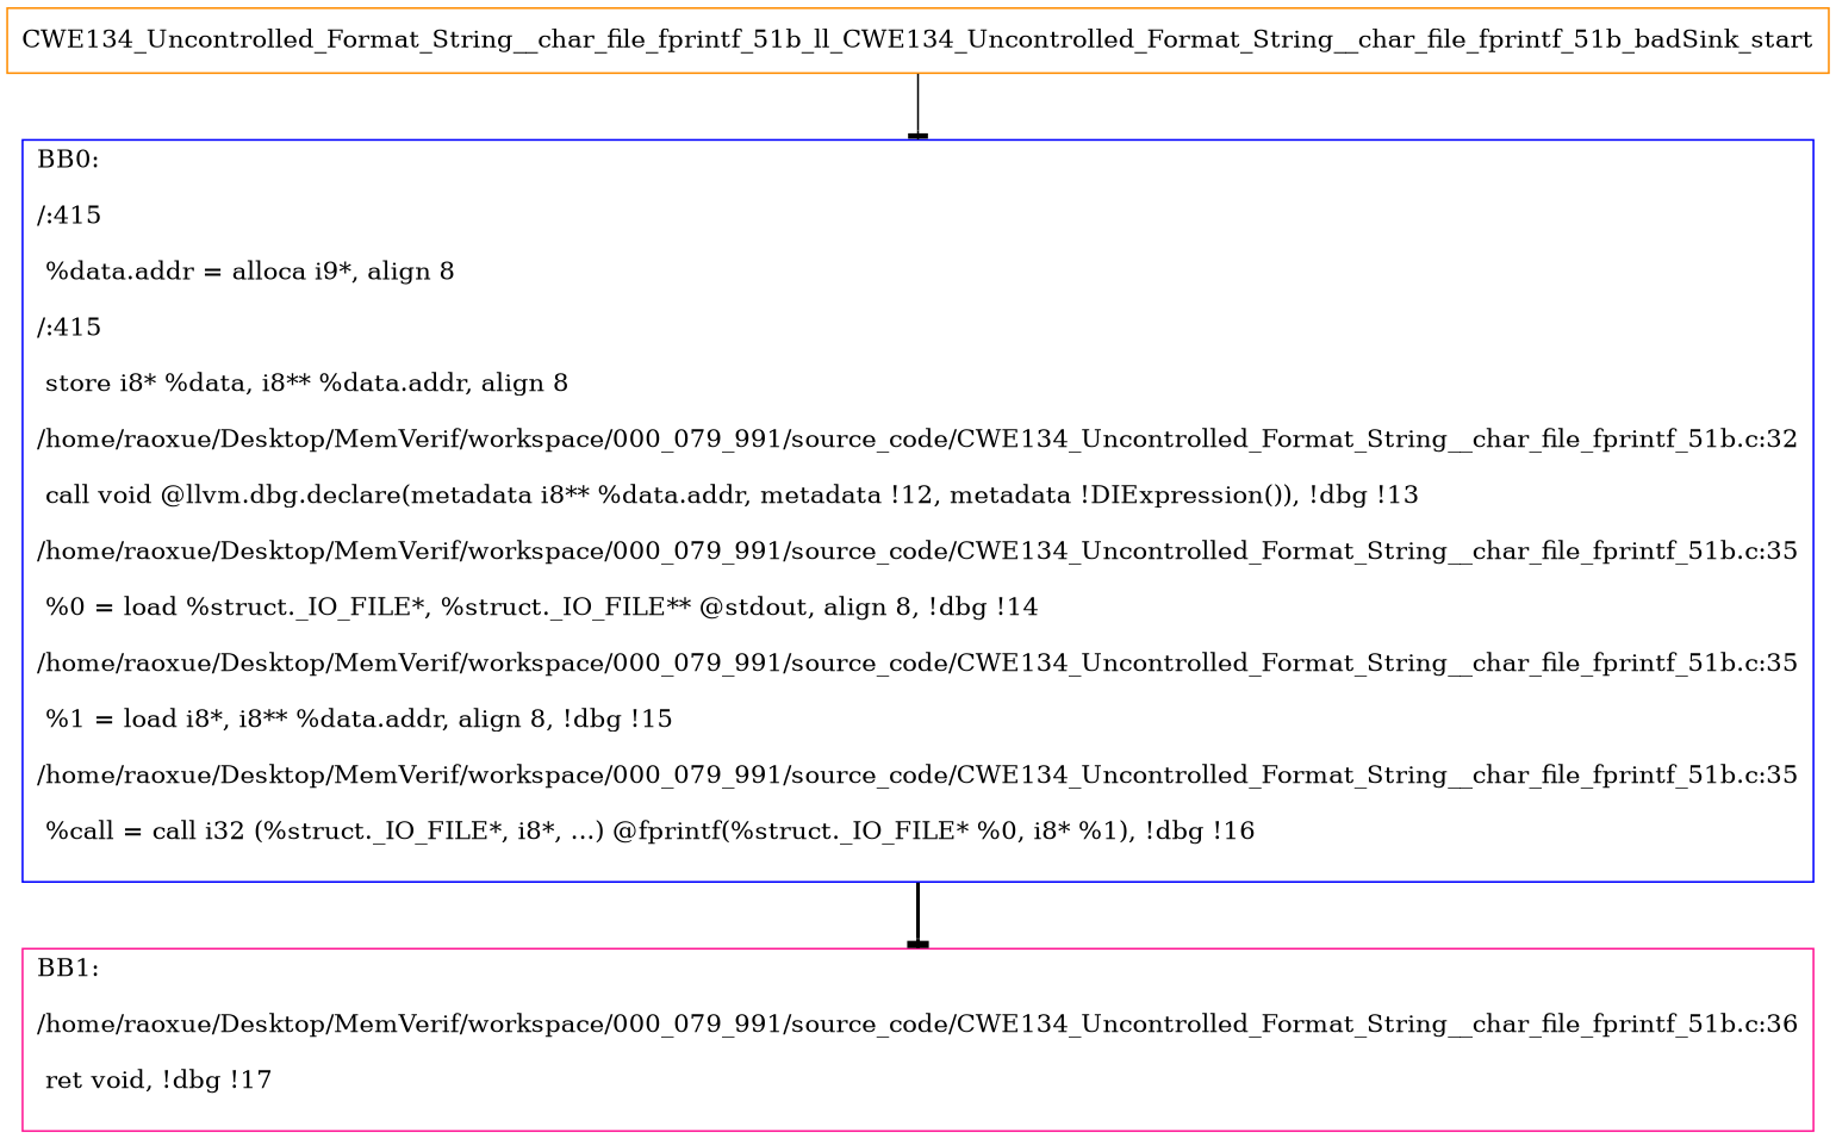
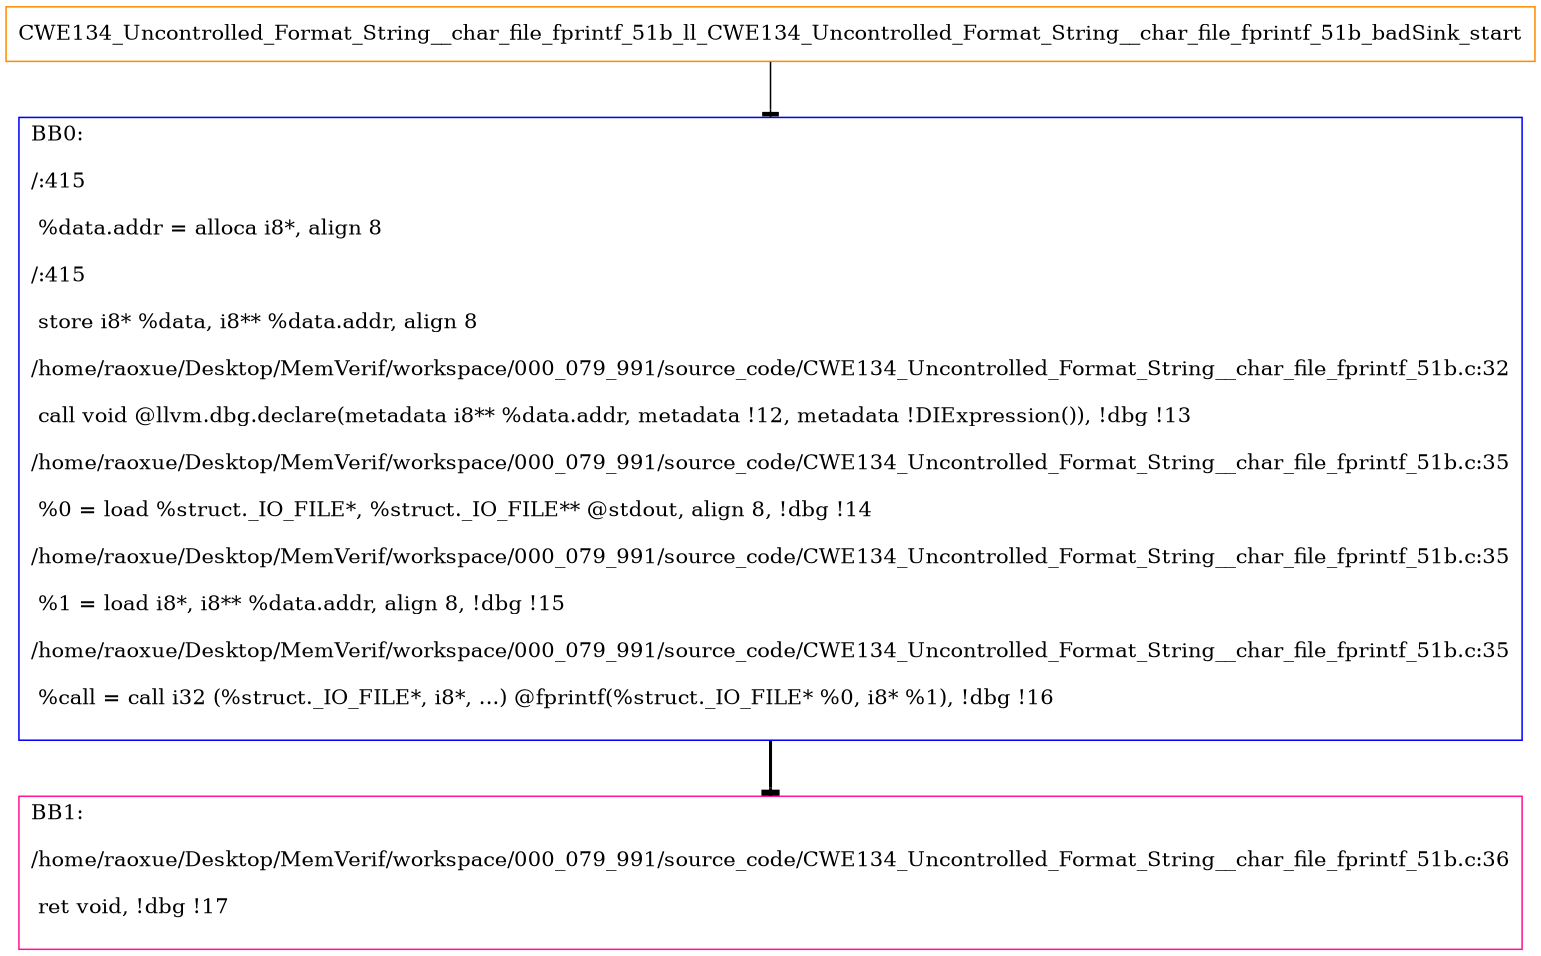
  digraph {
    node [shape=record]
    edge [arrowhead=tee]
    n1 [label="{CWE134_Uncontrolled_Format_String__char_file_fprintf_51b_ll_CWE134_Uncontrolled_Format_String__char_file_fprintf_51b_badSink_start}" color=darkorange]
-   n2 [label="{BB0:\l\l/:415\l\n  %data.addr = alloca i9*, align 8\l\n/:415\l\n  store i8* %data, i8** %data.addr, align 8\l\n/home/raoxue/Desktop/MemVerif/workspace/000_079_991/source_code/CWE134_Uncontrolled_Format_String__char_file_fprintf_51b.c:32\l\n  call void @llvm.dbg.declare(metadata i8** %data.addr, metadata !12, metadata !DIExpression()), !dbg !13\l\n/home/raoxue/Desktop/MemVerif/workspace/000_079_991/source_code/CWE134_Uncontrolled_Format_String__char_file_fprintf_51b.c:35\l\n  %0 = load %struct._IO_FILE*, %struct._IO_FILE** @stdout, align 8, !dbg !14\l\n/home/raoxue/Desktop/MemVerif/workspace/000_079_991/source_code/CWE134_Uncontrolled_Format_String__char_file_fprintf_51b.c:35\l\n  %1 = load i8*, i8** %data.addr, align 8, !dbg !15\l\n/home/raoxue/Desktop/MemVerif/workspace/000_079_991/source_code/CWE134_Uncontrolled_Format_String__char_file_fprintf_51b.c:35\l\n  %call = call i32 (%struct._IO_FILE*, i8*, ...) @fprintf(%struct._IO_FILE* %0, i8* %1), !dbg !16\l\n}" color=blue]
+   n2 [label="{BB0:\l\l/:415\l\n  %data.addr = alloca i8*, align 8\l\n/:415\l\n  store i8* %data, i8** %data.addr, align 8\l\n/home/raoxue/Desktop/MemVerif/workspace/000_079_991/source_code/CWE134_Uncontrolled_Format_String__char_file_fprintf_51b.c:32\l\n  call void @llvm.dbg.declare(metadata i8** %data.addr, metadata !12, metadata !DIExpression()), !dbg !13\l\n/home/raoxue/Desktop/MemVerif/workspace/000_079_991/source_code/CWE134_Uncontrolled_Format_String__char_file_fprintf_51b.c:35\l\n  %0 = load %struct._IO_FILE*, %struct._IO_FILE** @stdout, align 8, !dbg !14\l\n/home/raoxue/Desktop/MemVerif/workspace/000_079_991/source_code/CWE134_Uncontrolled_Format_String__char_file_fprintf_51b.c:35\l\n  %1 = load i8*, i8** %data.addr, align 8, !dbg !15\l\n/home/raoxue/Desktop/MemVerif/workspace/000_079_991/source_code/CWE134_Uncontrolled_Format_String__char_file_fprintf_51b.c:35\l\n  %call = call i32 (%struct._IO_FILE*, i8*, ...) @fprintf(%struct._IO_FILE* %0, i8* %1), !dbg !16\l\n}" color=blue]
    n3 [label="{BB1:\l\l/home/raoxue/Desktop/MemVerif/workspace/000_079_991/source_code/CWE134_Uncontrolled_Format_String__char_file_fprintf_51b.c:36\l\n  ret void, !dbg !17\l\n}" color=deeppink]
    n1 -> n2 [style=solid]
    n2 -> n3 [style=bold]
  }
